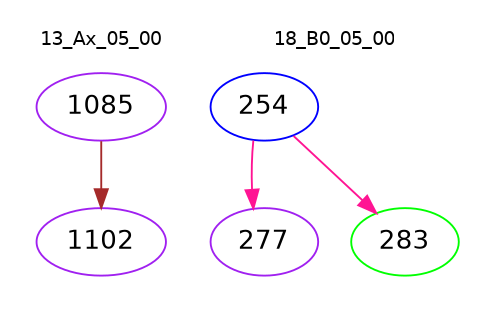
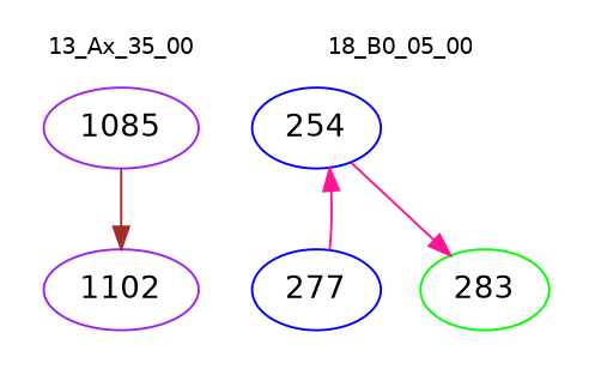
  digraph {
    fontname="DejaVu Sans"
    node [color=purple fontname="DejaVu Sans"]
    edge [arrowhead=normal color=deeppink fontname="DejaVu Sans"]
    n1 [label=1085]
    n2 [label=1102]
    n3 [color=blue label=254]
-   n4 [label=277]
+   n4 [color=blue label=277]
    n5 [color=green label=283]
    subgraph cluster_1 {
      color=white
      fontsize=10
-     label="13_Ax_05_00"
+     label="13_Ax_35_00"
      n1
      n2
    }
    subgraph cluster_2 {
      color=white
      fontsize=10
      label="18_B0_05_00"
      n3
      n4
      n5
    }
    n1 -> n2 [color=brown]
-   n3 -> n4
+   n4 -> n3
    n3 -> n5
  }
